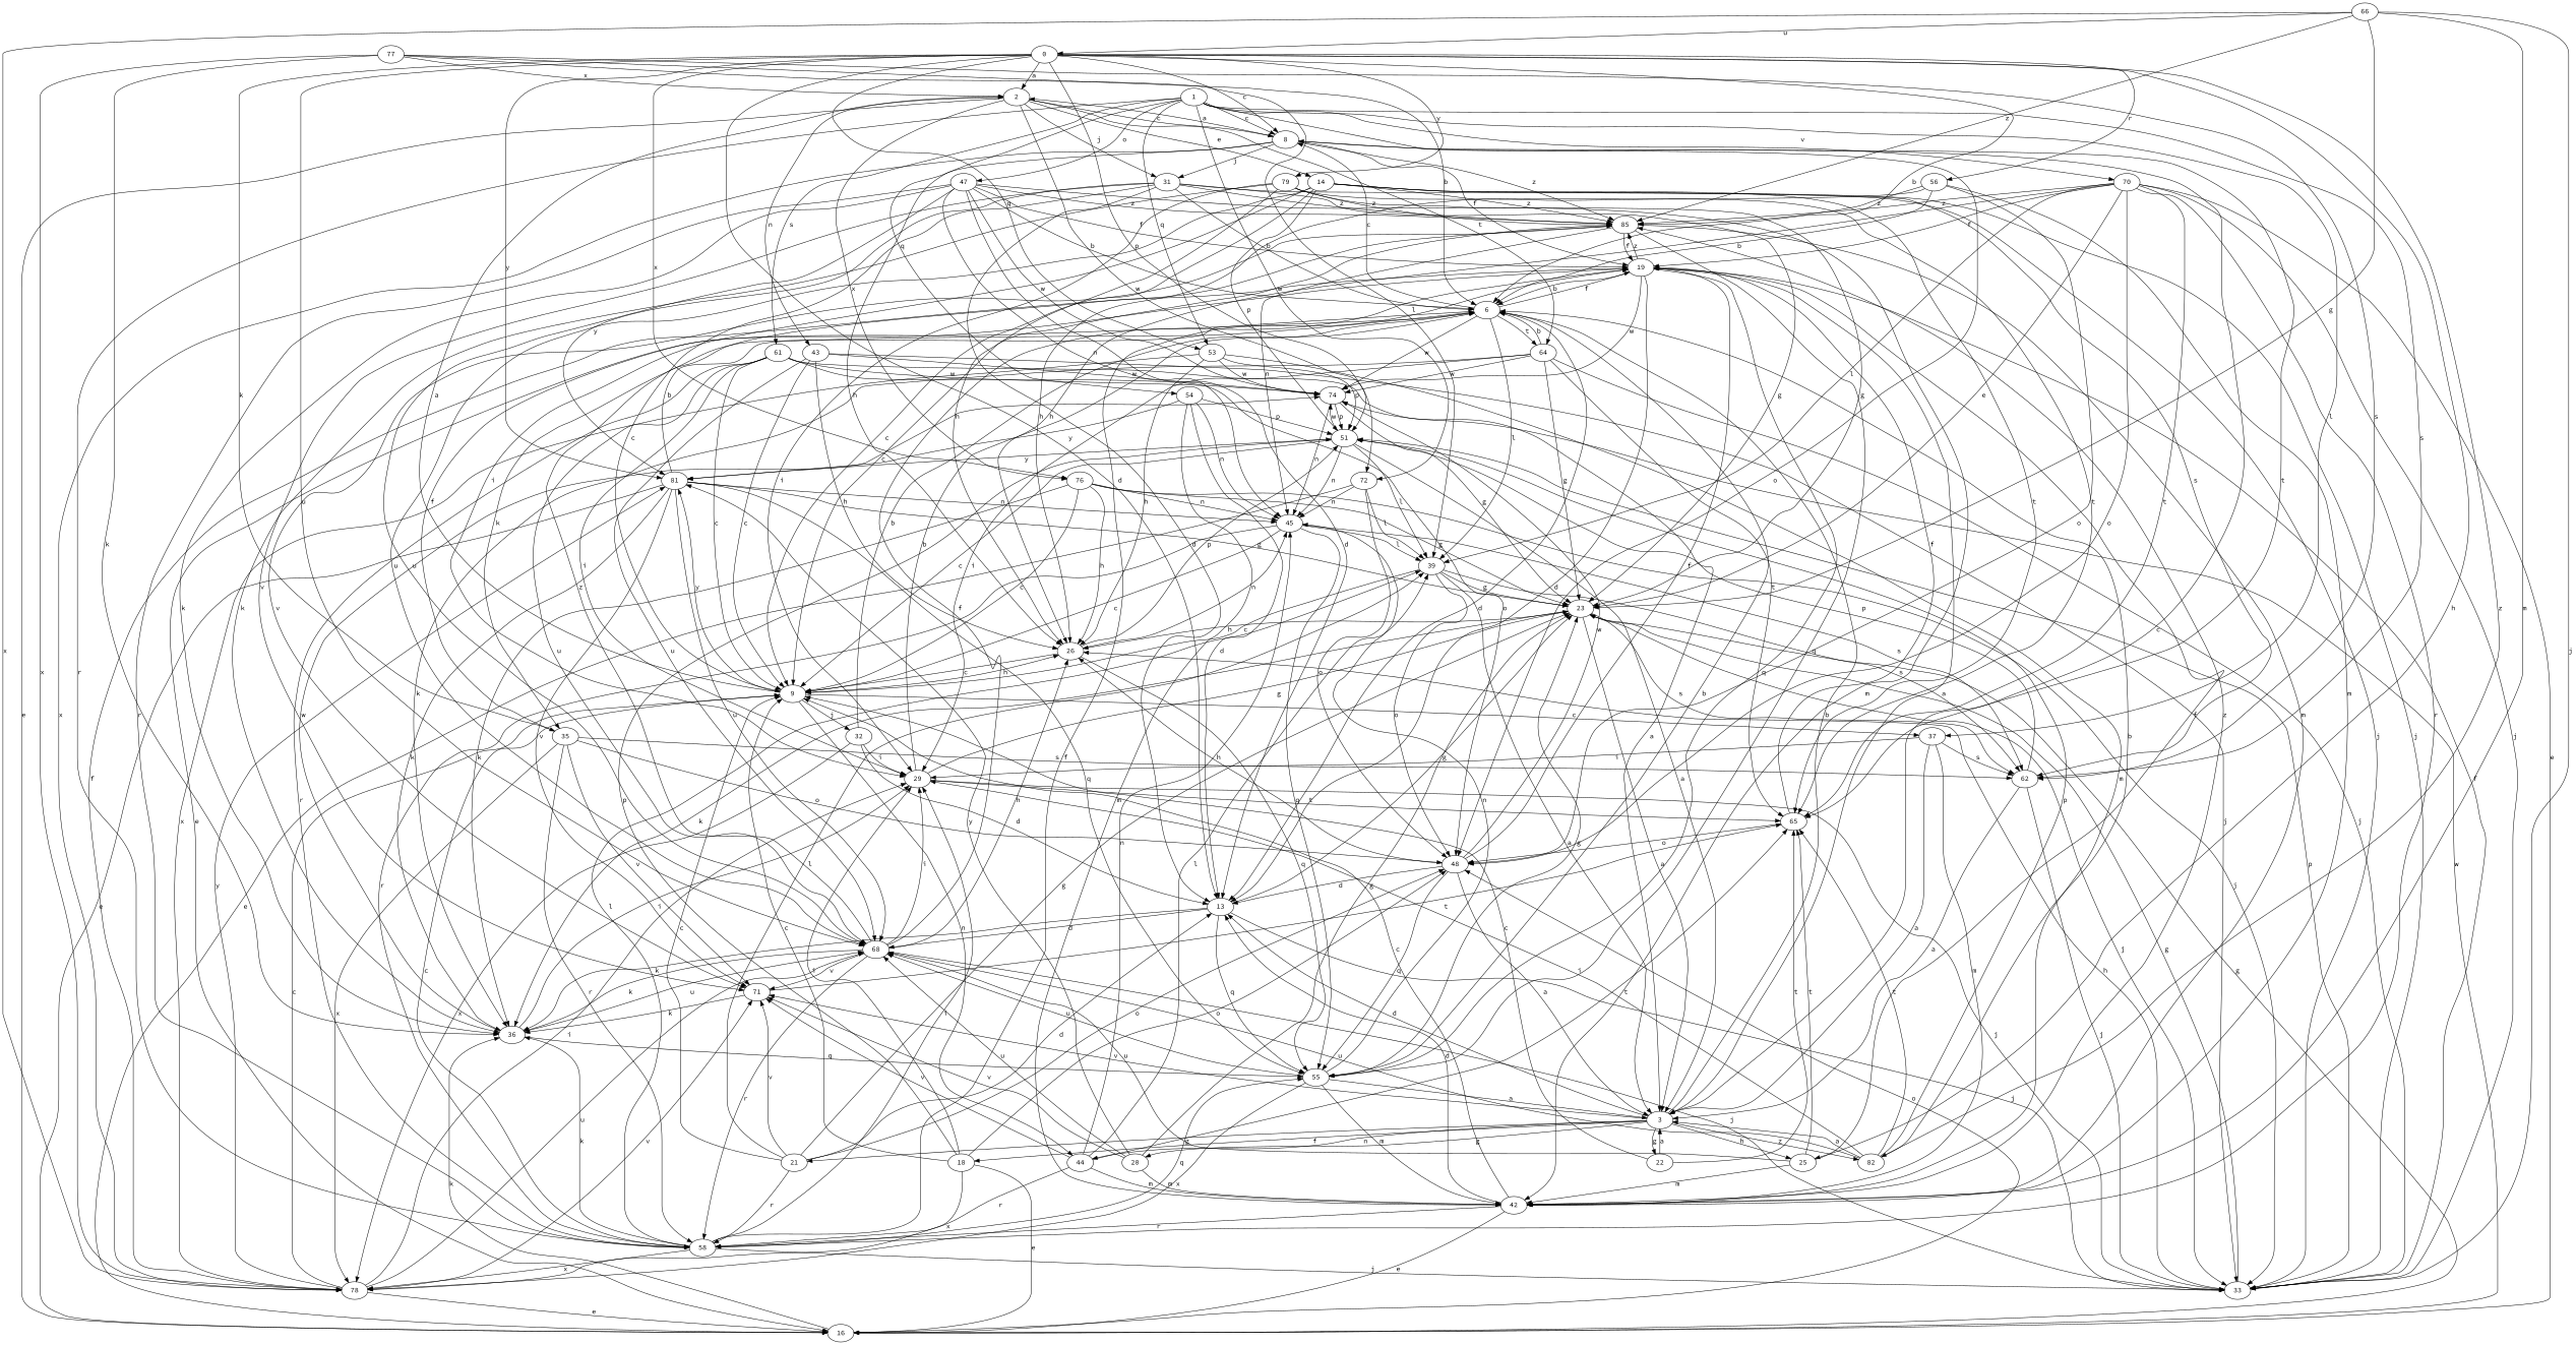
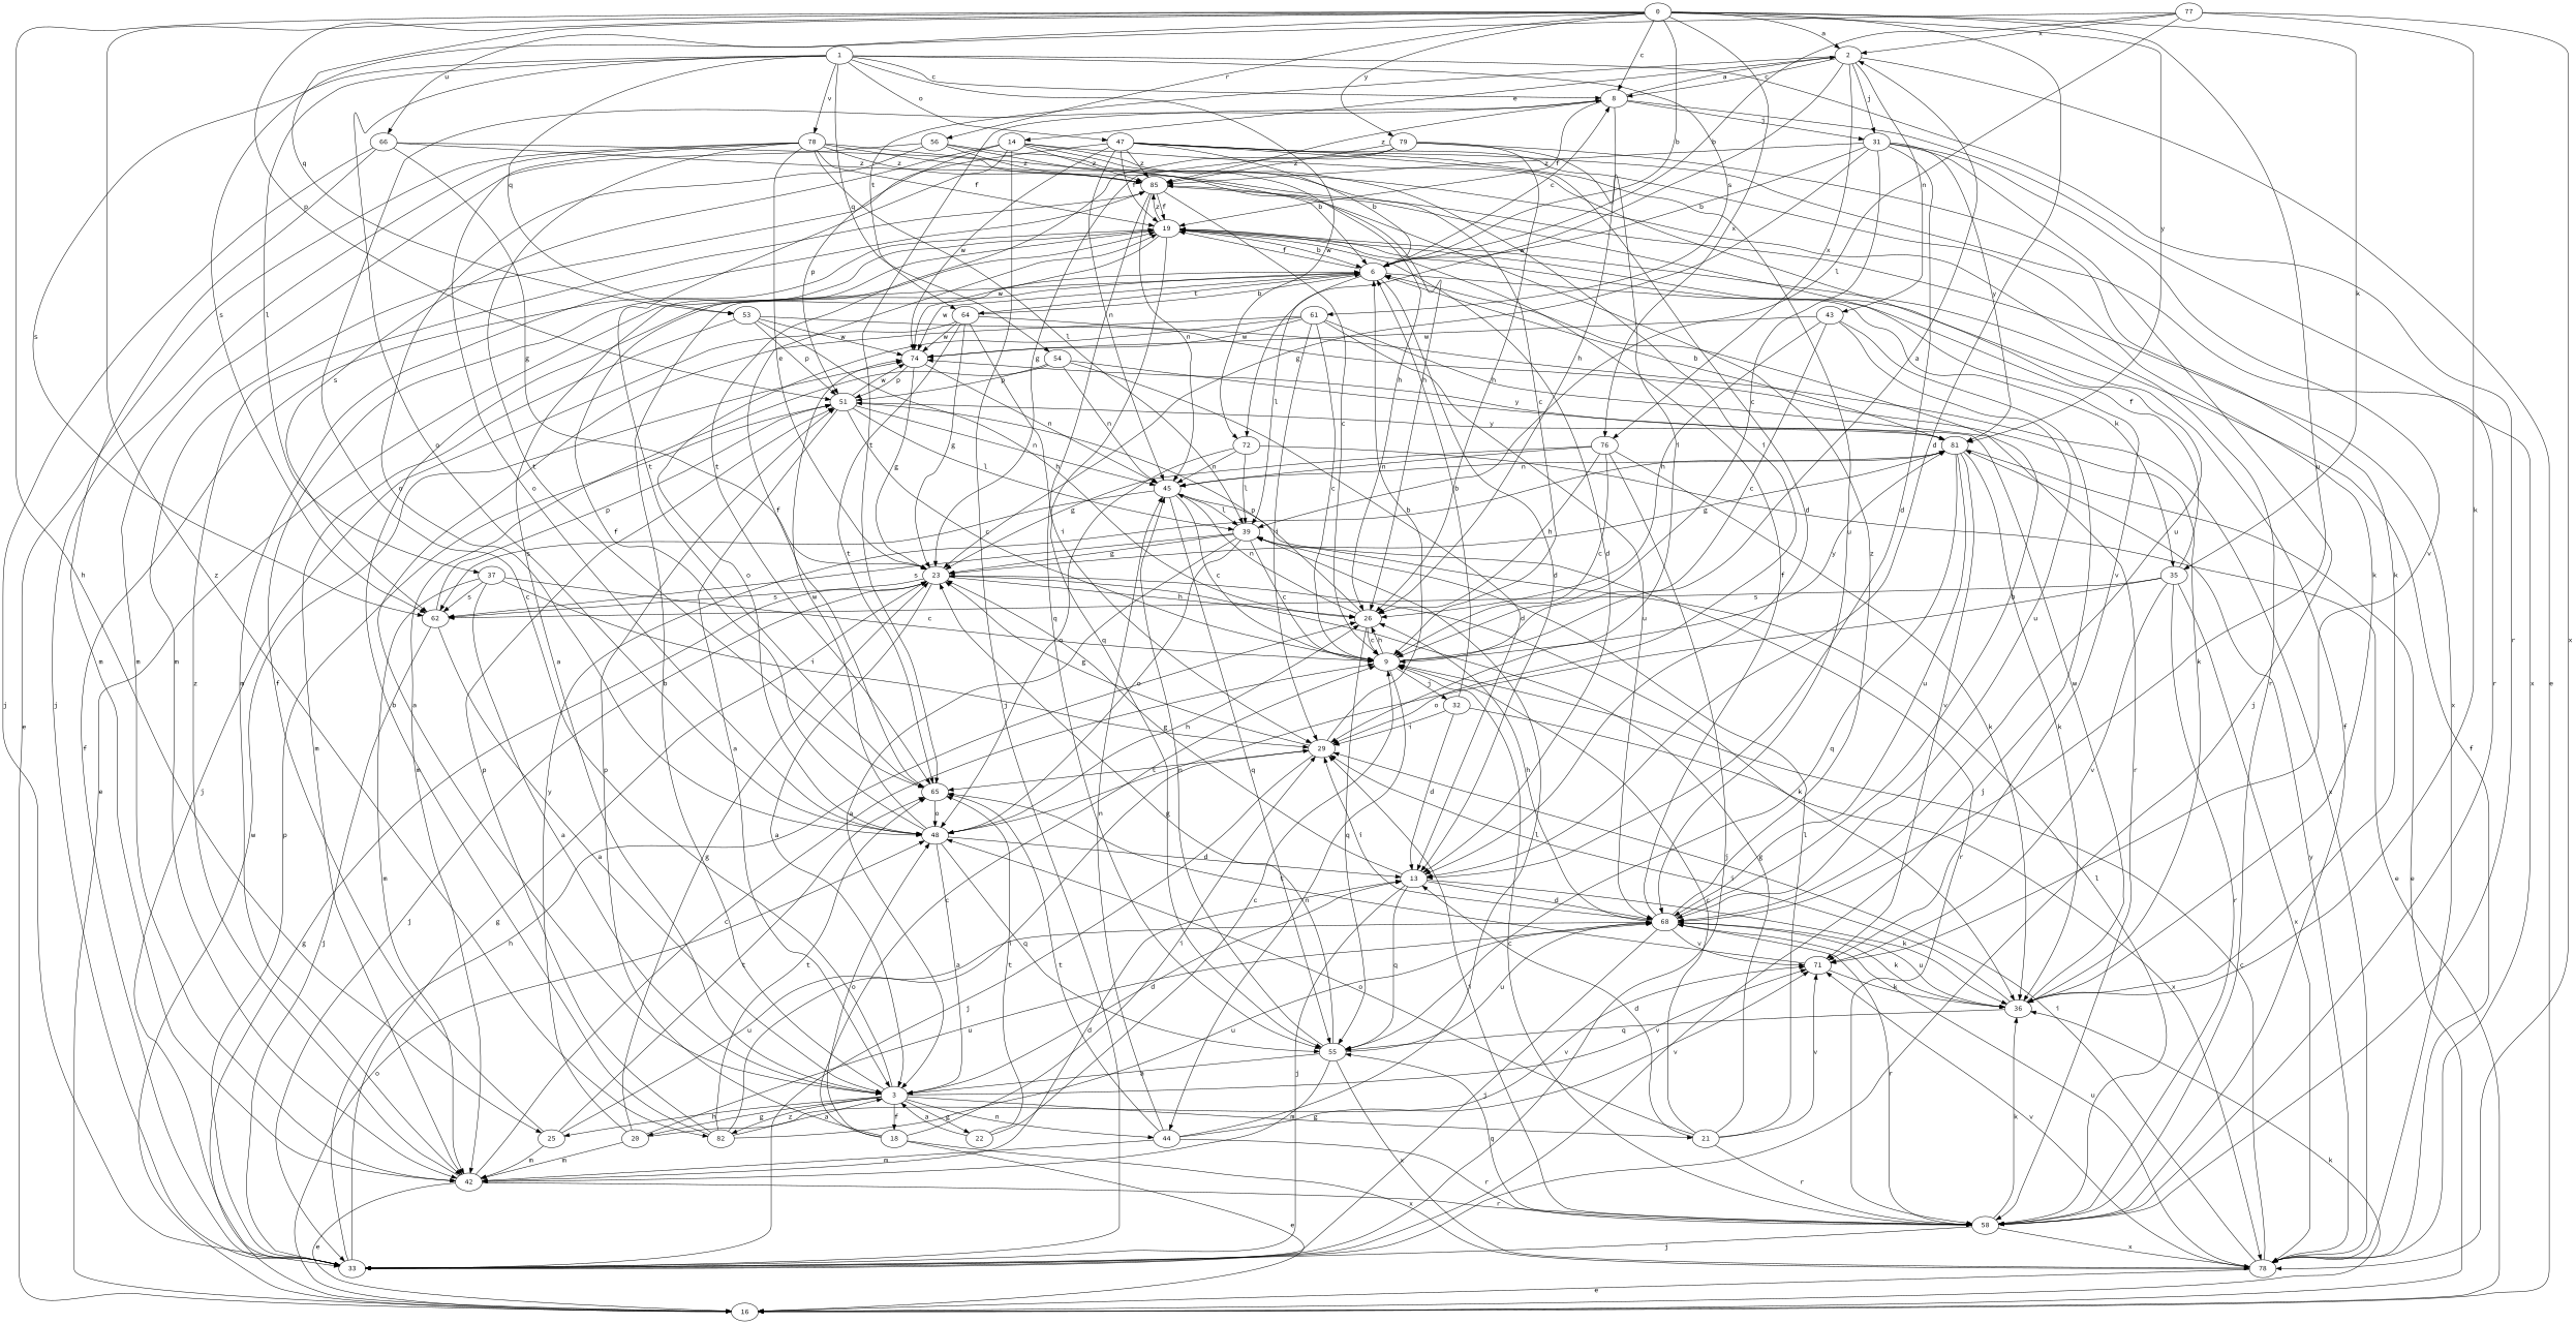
  strict digraph {
    fontname="Source Code Pro"
    node [fontname="Source Code Pro"]
    edge [fontname="Source Code Pro"]
    0
    2
    6
    8
    13
    25
    35
    51
    53
    56
    66
    68
    76
    79
    81
    82
    72
    14
    16
    31
    43
    64
    39
    19
    74
    26
    65
    78
    85
    23
    33
    36
    55
    42
    48
    58
    62
    71
    3
    9
    45
    29
    1
    37
    47
    54
    61
    70
    77
    18
    20
    21
    22
    44
    32
    0 -> 2 [label=a]
    0 -> 6 [label=b]
    0 -> 8 [label=c]
    0 -> 13 [label=d]
    0 -> 25 [label=h]
    0 -> 35 [label=k]
    0 -> 51 [label=p]
    0 -> 53 [label=q]
    0 -> 56 [label=r]
-   66 -> 0 [label=u]
+   0 -> 66 [label=u]
    0 -> 68 [label=u]
    0 -> 76 [label=x]
    0 -> 79 [label=y]
    0 -> 81 [label=y]
    0 -> 82 [label=z]
    2 -> 8 [label=c]
    2 -> 76 [label=x]
    2 -> 72 [label=w]
    2 -> 14 [label=e]
    2 -> 16 [label=e]
    2 -> 31 [label=j]
    2 -> 43 [label=n]
    2 -> 64 [label=t]
    6 -> 8 [label=c]
    6 -> 13 [label=d]
    6 -> 35 [label=k]
    6 -> 16 [label=e]
    6 -> 64 [label=t]
    6 -> 39 [label=l]
    6 -> 19 [label=f]
    6 -> 74 [label=w]
    8 -> 2 [label=a]
    8 -> 31 [label=j]
    8 -> 19 [label=f]
    8 -> 26 [label=h]
    8 -> 65 [label=t]
    8 -> 78 [label=x]
    8 -> 85 [label=z]
    13 -> 68 [label=d]
    13 -> 23 [label=g]
    13 -> 33 [label=j]
    13 -> 36 [label=k]
    13 -> 55 [label=q]
    25 -> 68 [label=u]
    25 -> 19 [label=f]
    25 -> 65 [label=t]
    25 -> 42 [label=m]
    35 -> 19 [label=f]
    35 -> 78 [label=x]
    35 -> 48 [label=o]
    35 -> 58 [label=r]
    35 -> 62 [label=s]
    35 -> 71 [label=v]
    51 -> 81 [label=y]
    51 -> 39 [label=l]
    51 -> 74 [label=w]
    51 -> 3 [label=a]
    51 -> 9 [label=c]
    51 -> 45 [label=n]
    53 -> 51 [label=p]
    53 -> 74 [label=w]
    53 -> 26 [label=h]
    53 -> 78 [label=x]
    53 -> 42 [label=m]
    56 -> 6 [label=b]
    56 -> 26 [label=h]
    56 -> 85 [label=z]
    56 -> 42 [label=m]
    56 -> 48 [label=o]
    66 -> 78 [label=x]
    66 -> 85 [label=z]
    66 -> 23 [label=g]
    66 -> 33 [label=j]
    66 -> 42 [label=m]
-   55 -> 6 [label=b]
+   68 -> 6 [label=b]
    68 -> 19 [label=f]
    68 -> 26 [label=h]
    68 -> 85 [label=z]
    68 -> 33 [label=j]
    68 -> 36 [label=k]
    68 -> 58 [label=r]
    68 -> 71 [label=v]
    68 -> 29 [label=i]
    76 -> 26 [label=h]
    76 -> 23 [label=g]
    76 -> 33 [label=j]
    76 -> 36 [label=k]
    76 -> 9 [label=c]
    76 -> 45 [label=n]
    79 -> 26 [label=h]
    79 -> 65 [label=t]
    79 -> 85 [label=z]
    79 -> 23 [label=g]
    79 -> 36 [label=k]
    79 -> 29 [label=i]
    81 -> 6 [label=b]
    81 -> 68 [label=u]
    81 -> 16 [label=e]
    81 -> 23 [label=g]
    81 -> 36 [label=k]
    81 -> 55 [label=q]
    81 -> 71 [label=v]
    81 -> 45 [label=n]
    82 -> 6 [label=b]
    82 -> 51 [label=p]
    82 -> 68 [label=u]
    82 -> 65 [label=t]
    82 -> 3 [label=a]
    82 -> 29 [label=i]
    72 -> 16 [label=e]
    72 -> 39 [label=l]
    72 -> 48 [label=o]
    72 -> 45 [label=n]
    14 -> 51 [label=p]
    14 -> 68 [label=u]
    14 -> 65 [label=t]
    14 -> 85 [label=z]
    14 -> 33 [label=j]
    14 -> 62 [label=s]
    14 -> 9 [label=c]
    14 -> 29 [label=i]
    16 -> 74 [label=w]
    16 -> 23 [label=g]
    16 -> 36 [label=k]
    16 -> 48 [label=o]
    31 -> 6 [label=b]
    31 -> 13 [label=d]
    31 -> 81 [label=y]
    31 -> 85 [label=z]
    31 -> 23 [label=g]
    31 -> 33 [label=j]
    31 -> 71 [label=v]
    31 -> 9 [label=c]
    43 -> 68 [label=u]
    43 -> 74 [label=w]
    43 -> 26 [label=h]
    43 -> 33 [label=j]
    43 -> 9 [label=c]
    64 -> 6 [label=b]
    64 -> 74 [label=w]
    64 -> 65 [label=t]
    64 -> 23 [label=g]
    64 -> 33 [label=j]
    64 -> 36 [label=k]
    64 -> 29 [label=i]
    39 -> 23 [label=g]
    39 -> 48 [label=o]
    39 -> 62 [label=s]
    39 -> 3 [label=a]
    39 -> 9 [label=c]
    19 -> 6 [label=b]
    19 -> 13 [label=d]
    19 -> 74 [label=w]
    19 -> 85 [label=z]
    19 -> 55 [label=q]
    19 -> 3 [label=a]
    74 -> 51 [label=p]
    74 -> 23 [label=g]
    74 -> 45 [label=n]
    26 -> 51 [label=p]
    26 -> 55 [label=q]
    26 -> 9 [label=c]
    26 -> 45 [label=n]
    65 -> 19 [label=f]
    65 -> 48 [label=o]
    78 -> 68 [label=u]
    78 -> 81 [label=y]
    78 -> 16 [label=e]
    78 -> 19 [label=f]
    78 -> 71 [label=v]
    78 -> 9 [label=c]
    78 -> 29 [label=i]
    85 -> 19 [label=f]
    85 -> 55 [label=q]
    85 -> 42 [label=m]
    85 -> 71 [label=v]
    85 -> 9 [label=c]
    85 -> 45 [label=n]
    23 -> 26 [label=h]
    23 -> 33 [label=j]
    23 -> 36 [label=k]
    23 -> 62 [label=s]
    23 -> 3 [label=a]
    33 -> 51 [label=p]
    33 -> 19 [label=f]
    33 -> 26 [label=h]
    33 -> 23 [label=g]
    36 -> 68 [label=u]
    36 -> 74 [label=w]
    36 -> 55 [label=q]
    36 -> 29 [label=i]
    55 -> 68 [label=u]
    55 -> 78 [label=x]
    55 -> 23 [label=g]
    55 -> 42 [label=m]
    55 -> 3 [label=a]
    55 -> 45 [label=n]
    42 -> 13 [label=d]
    42 -> 16 [label=e]
    42 -> 85 [label=z]
    42 -> 58 [label=r]
    42 -> 9 [label=c]
    48 -> 13 [label=d]
    48 -> 19 [label=f]
    48 -> 74 [label=w]
    48 -> 26 [label=h]
    48 -> 55 [label=q]
    48 -> 3 [label=a]
    58 -> 39 [label=l]
    58 -> 19 [label=f]
    58 -> 78 [label=x]
    58 -> 33 [label=j]
    58 -> 36 [label=k]
    58 -> 55 [label=q]
    58 -> 9 [label=c]
    58 -> 29 [label=i]
    62 -> 51 [label=p]
    62 -> 33 [label=j]
    62 -> 3 [label=a]
    71 -> 65 [label=t]
    71 -> 36 [label=k]
    3 -> 6 [label=b]
    3 -> 8 [label=c]
    3 -> 13 [label=d]
    3 -> 25 [label=h]
    3 -> 82 [label=z]
    3 -> 71 [label=v]
    3 -> 18 [label=f]
    3 -> 20 [label=g]
    3 -> 21 [label=g]
    3 -> 22 [label=g]
    3 -> 44 [label=n]
    9 -> 2 [label=a]
    9 -> 81 [label=y]
    9 -> 26 [label=h]
    9 -> 44 [label=n]
    9 -> 32 [label=j]
    45 -> 39 [label=l]
    45 -> 55 [label=q]
    45 -> 58 [label=r]
    45 -> 62 [label=s]
    45 -> 9 [label=c]
    29 -> 6 [label=b]
    29 -> 65 [label=t]
    29 -> 23 [label=g]
    29 -> 33 [label=j]
    1 -> 8 [label=c]
    1 -> 53 [label=q]
    1 -> 72 [label=w]
    1 -> 48 [label=o]
    1 -> 58 [label=r]
    1 -> 62 [label=s]
    1 -> 37 [label=l]
    1 -> 47 [label=o]
    1 -> 54 [label=q]
    1 -> 61 [label=s]
    1 -> 70 [label=v]
    37 -> 42 [label=m]
    37 -> 62 [label=s]
    37 -> 3 [label=a]
-   9 -> 37 [label=c]
+   37 -> 9 [label=c]
    37 -> 29 [label=i]
    47 -> 6 [label=b]
    47 -> 13 [label=d]
    47 -> 68 [label=u]
    47 -> 19 [label=f]
    47 -> 74 [label=w]
    47 -> 85 [label=z]
    47 -> 36 [label=k]
    47 -> 42 [label=m]
    47 -> 58 [label=r]
    47 -> 45 [label=n]
    54 -> 13 [label=d]
    54 -> 51 [label=p]
    54 -> 81 [label=y]
    54 -> 42 [label=m]
    54 -> 45 [label=n]
    61 -> 68 [label=u]
    61 -> 74 [label=w]
    61 -> 48 [label=o]
    61 -> 58 [label=r]
    61 -> 3 [label=a]
    61 -> 9 [label=c]
    61 -> 29 [label=i]
    70 -> 16 [label=e]
    70 -> 39 [label=l]
    70 -> 19 [label=f]
    70 -> 26 [label=h]
    70 -> 65 [label=t]
    70 -> 85 [label=z]
    70 -> 23 [label=e]
    70 -> 33 [label=j]
    70 -> 48 [label=o]
    70 -> 58 [label=r]
    77 -> 2 [label=x]
    77 -> 6 [label=b]
    77 -> 39 [label=l]
    77 -> 78 [label=x]
    77 -> 36 [label=k]
    77 -> 62 [label=s]
    18 -> 51 [label=p]
    18 -> 16 [label=e]
    18 -> 78 [label=x]
    18 -> 48 [label=o]
    18 -> 9 [label=c]
    18 -> 29 [label=i]
    20 -> 68 [label=u]
    20 -> 81 [label=y]
    20 -> 23 [label=g]
    20 -> 42 [label=m]
    20 -> 71 [label=v]
    21 -> 13 [label=d]
    21 -> 39 [label=l]
    21 -> 23 [label=g]
    21 -> 48 [label=o]
    21 -> 58 [label=r]
    21 -> 71 [label=v]
    21 -> 9 [label=c]
    22 -> 65 [label=t]
    22 -> 3 [label=a]
    22 -> 9 [label=c]
    44 -> 39 [label=l]
    44 -> 65 [label=t]
    44 -> 42 [label=m]
    44 -> 58 [label=r]
    44 -> 71 [label=v]
    44 -> 45 [label=n]
    32 -> 6 [label=b]
    32 -> 13 [label=d]
    32 -> 78 [label=x]
    32 -> 29 [label=i]
  }
